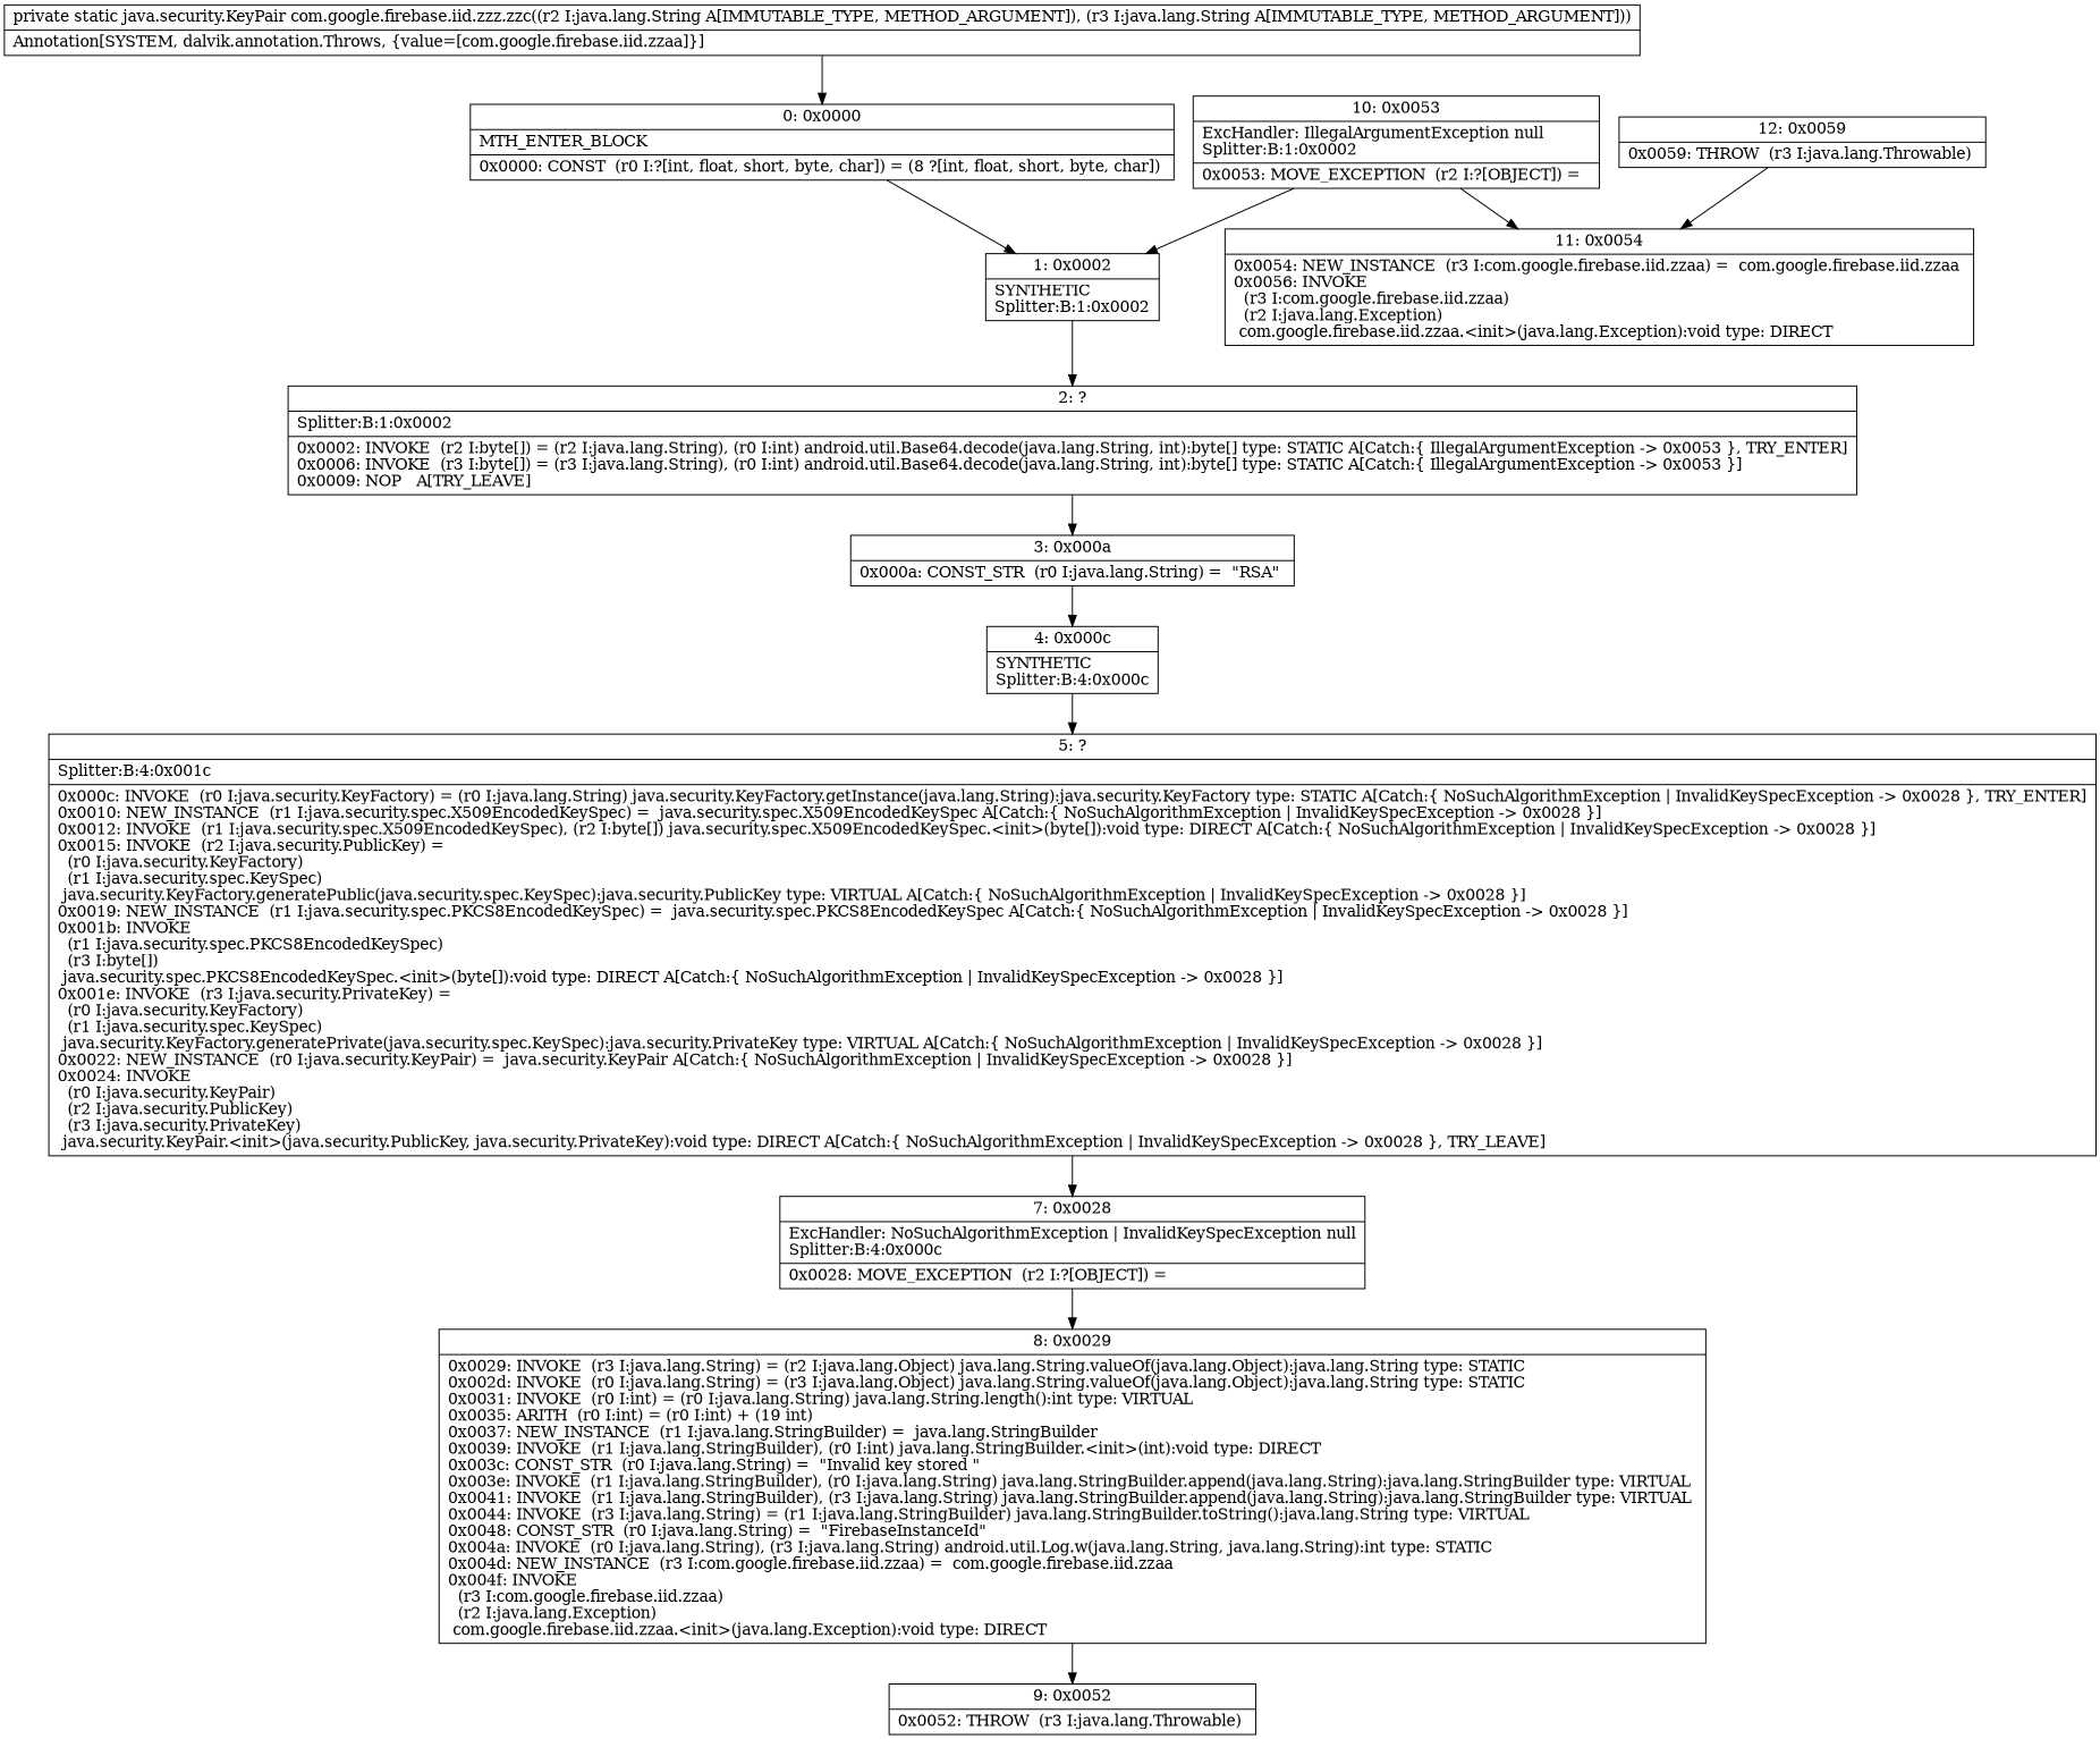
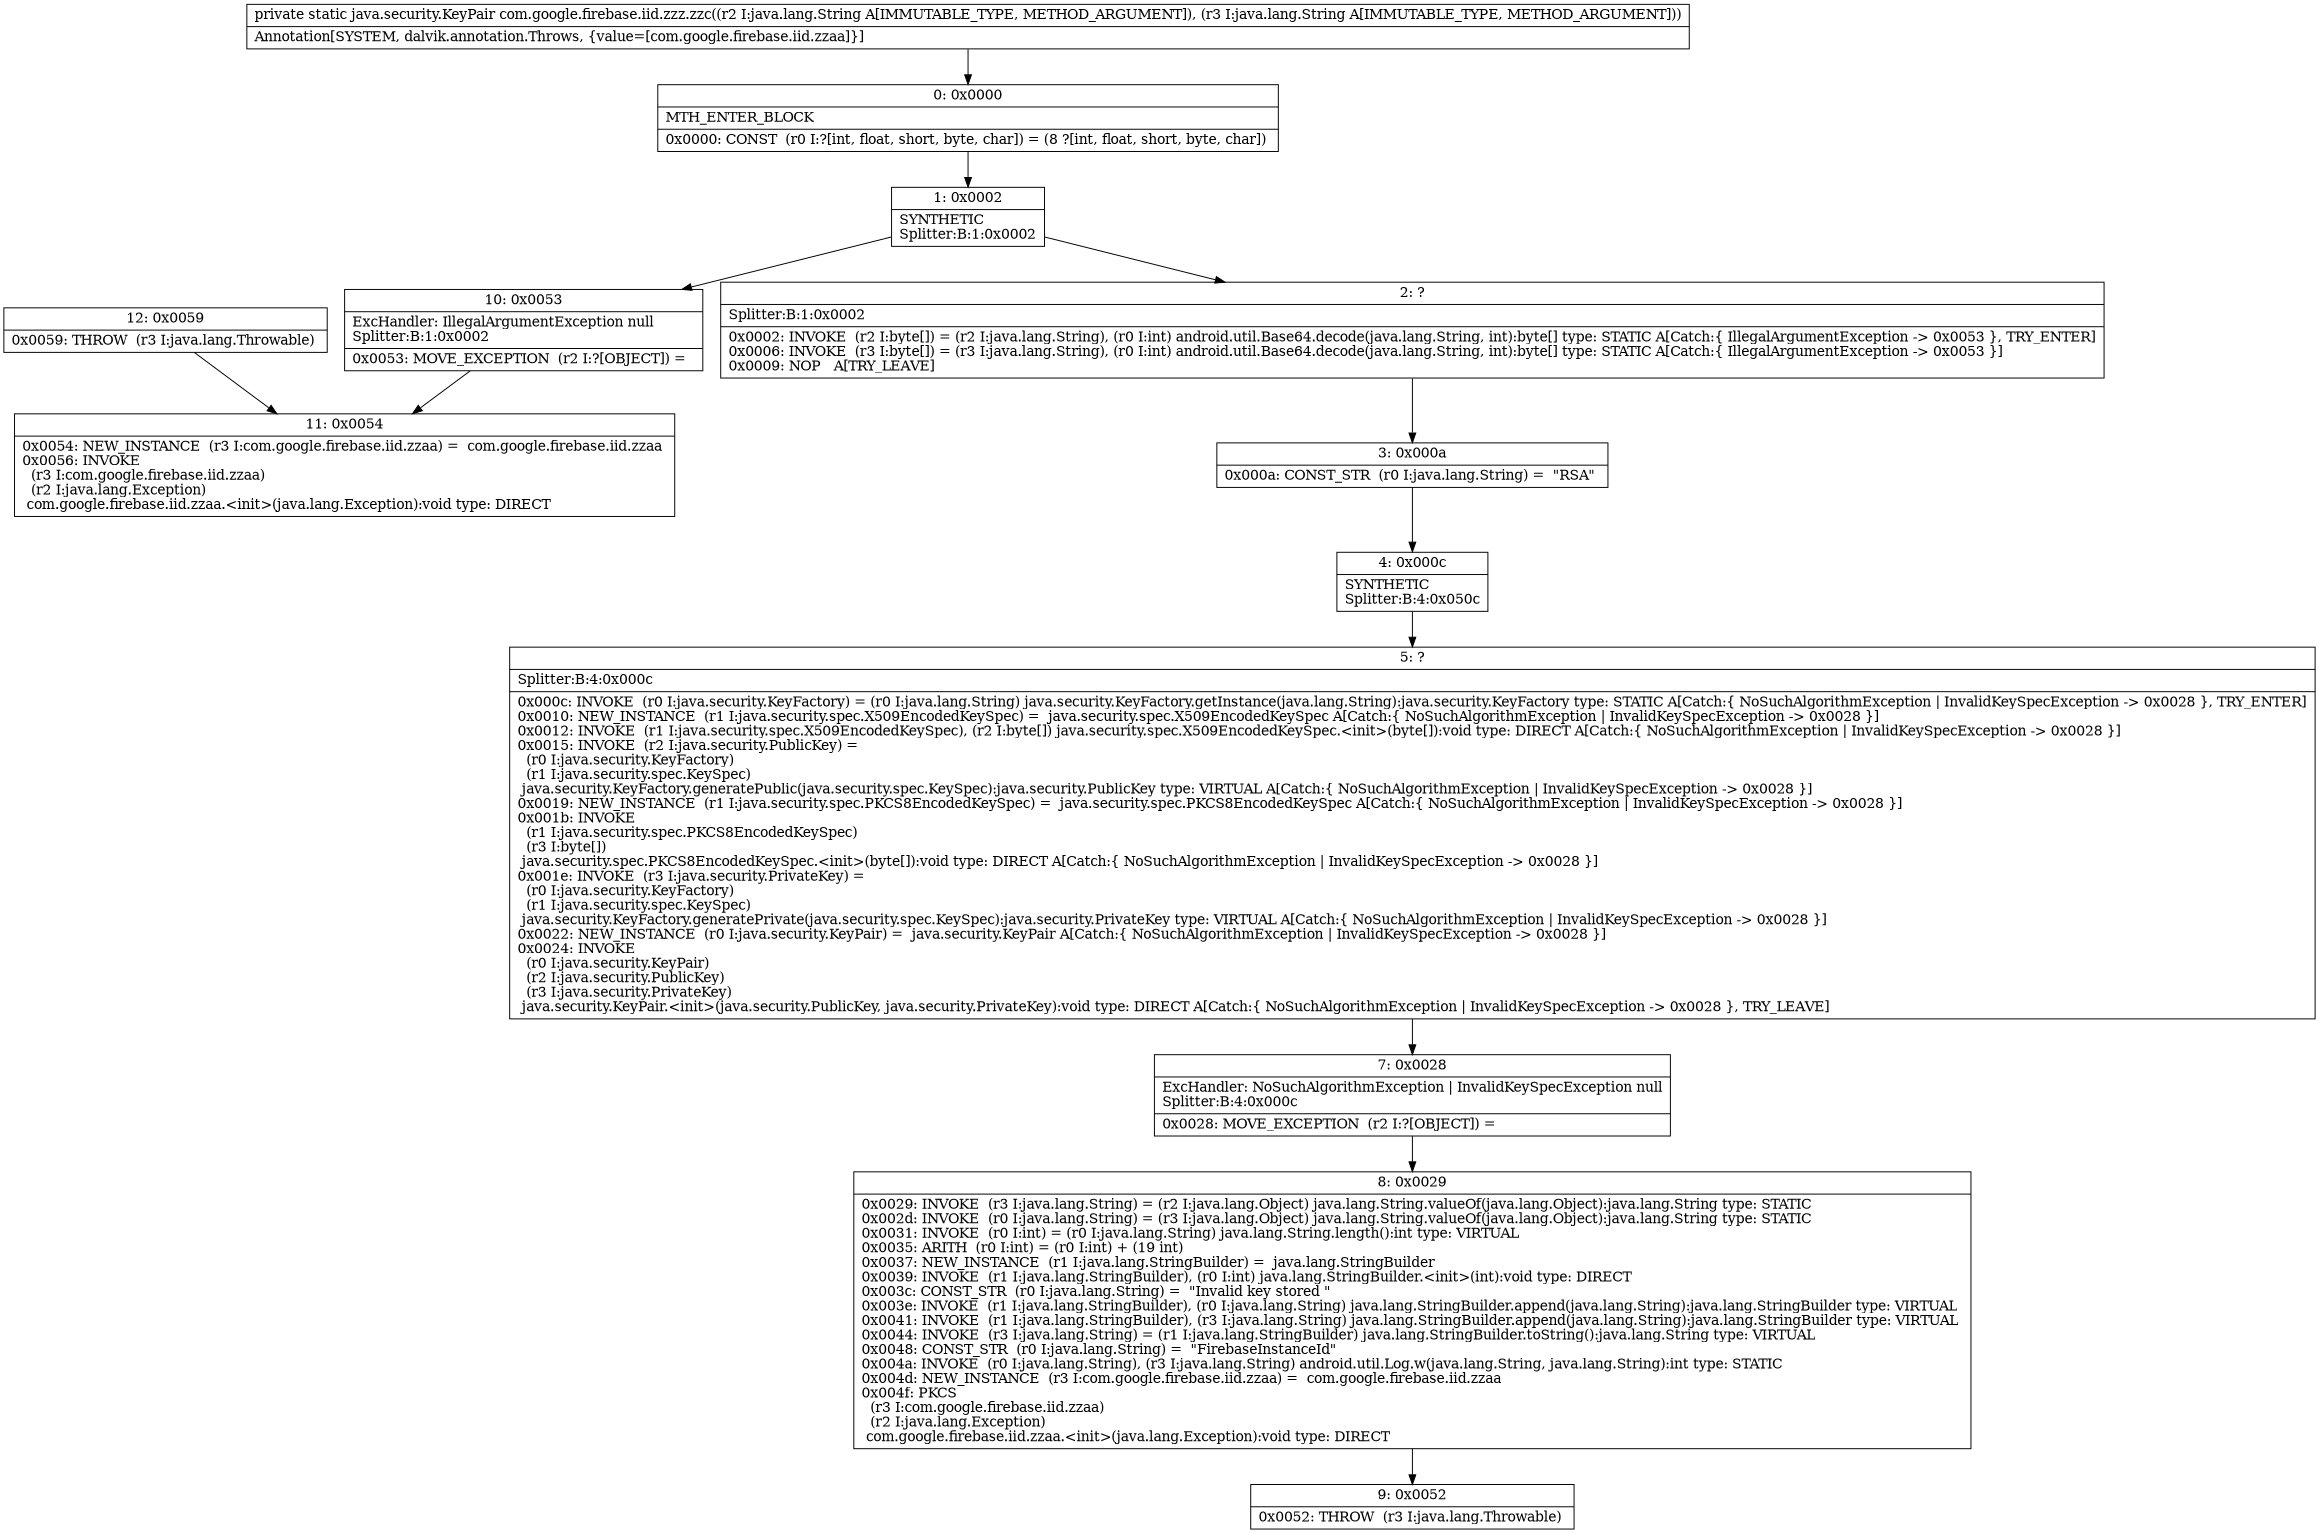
  digraph {
    node [shape=record]
    n1 [label="{0\:\ 0x0000|MTH_ENTER_BLOCK\l|0x0000: CONST  (r0 I:?[int, float, short, byte, char]) = (8 ?[int, float, short, byte, char]) \l}"]
    n2 [label="{1\:\ 0x0002|SYNTHETIC\lSplitter:B:1:0x0002\l}"]
    n3 [label="{2\:\ ?|Splitter:B:1:0x0002\l|0x0002: INVOKE  (r2 I:byte[]) = (r2 I:java.lang.String), (r0 I:int) android.util.Base64.decode(java.lang.String, int):byte[] type: STATIC A[Catch:\{ IllegalArgumentException \-\> 0x0053 \}, TRY_ENTER]\l0x0006: INVOKE  (r3 I:byte[]) = (r3 I:java.lang.String), (r0 I:int) android.util.Base64.decode(java.lang.String, int):byte[] type: STATIC A[Catch:\{ IllegalArgumentException \-\> 0x0053 \}]\l0x0009: NOP   A[TRY_LEAVE]\l}"]
    n4 [label="{10\:\ 0x0053|ExcHandler: IllegalArgumentException null\lSplitter:B:1:0x0002\l|0x0053: MOVE_EXCEPTION  (r2 I:?[OBJECT]) =  \l}"]
    n5 [label="{3\:\ 0x000a|0x000a: CONST_STR  (r0 I:java.lang.String) =  \"RSA\" \l}"]
    n6 [label="{11\:\ 0x0054|0x0054: NEW_INSTANCE  (r3 I:com.google.firebase.iid.zzaa) =  com.google.firebase.iid.zzaa \l0x0056: INVOKE  \l  (r3 I:com.google.firebase.iid.zzaa)\l  (r2 I:java.lang.Exception)\l com.google.firebase.iid.zzaa.\<init\>(java.lang.Exception):void type: DIRECT \l}"]
-   n7 [label="{4\:\ 0x000c|SYNTHETIC\lSplitter:B:4:0x000c\l}"]
-   n8 [label="{5\:\ ?|Splitter:B:4:0x001c\l|0x000c: INVOKE  (r0 I:java.security.KeyFactory) = (r0 I:java.lang.String) java.security.KeyFactory.getInstance(java.lang.String):java.security.KeyFactory type: STATIC A[Catch:\{ NoSuchAlgorithmException \| InvalidKeySpecException \-\> 0x0028 \}, TRY_ENTER]\l0x0010: NEW_INSTANCE  (r1 I:java.security.spec.X509EncodedKeySpec) =  java.security.spec.X509EncodedKeySpec A[Catch:\{ NoSuchAlgorithmException \| InvalidKeySpecException \-\> 0x0028 \}]\l0x0012: INVOKE  (r1 I:java.security.spec.X509EncodedKeySpec), (r2 I:byte[]) java.security.spec.X509EncodedKeySpec.\<init\>(byte[]):void type: DIRECT A[Catch:\{ NoSuchAlgorithmException \| InvalidKeySpecException \-\> 0x0028 \}]\l0x0015: INVOKE  (r2 I:java.security.PublicKey) = \l  (r0 I:java.security.KeyFactory)\l  (r1 I:java.security.spec.KeySpec)\l java.security.KeyFactory.generatePublic(java.security.spec.KeySpec):java.security.PublicKey type: VIRTUAL A[Catch:\{ NoSuchAlgorithmException \| InvalidKeySpecException \-\> 0x0028 \}]\l0x0019: NEW_INSTANCE  (r1 I:java.security.spec.PKCS8EncodedKeySpec) =  java.security.spec.PKCS8EncodedKeySpec A[Catch:\{ NoSuchAlgorithmException \| InvalidKeySpecException \-\> 0x0028 \}]\l0x001b: INVOKE  \l  (r1 I:java.security.spec.PKCS8EncodedKeySpec)\l  (r3 I:byte[])\l java.security.spec.PKCS8EncodedKeySpec.\<init\>(byte[]):void type: DIRECT A[Catch:\{ NoSuchAlgorithmException \| InvalidKeySpecException \-\> 0x0028 \}]\l0x001e: INVOKE  (r3 I:java.security.PrivateKey) = \l  (r0 I:java.security.KeyFactory)\l  (r1 I:java.security.spec.KeySpec)\l java.security.KeyFactory.generatePrivate(java.security.spec.KeySpec):java.security.PrivateKey type: VIRTUAL A[Catch:\{ NoSuchAlgorithmException \| InvalidKeySpecException \-\> 0x0028 \}]\l0x0022: NEW_INSTANCE  (r0 I:java.security.KeyPair) =  java.security.KeyPair A[Catch:\{ NoSuchAlgorithmException \| InvalidKeySpecException \-\> 0x0028 \}]\l0x0024: INVOKE  \l  (r0 I:java.security.KeyPair)\l  (r2 I:java.security.PublicKey)\l  (r3 I:java.security.PrivateKey)\l java.security.KeyPair.\<init\>(java.security.PublicKey, java.security.PrivateKey):void type: DIRECT A[Catch:\{ NoSuchAlgorithmException \| InvalidKeySpecException \-\> 0x0028 \}, TRY_LEAVE]\l}"]
+   n7 [label="{4\:\ 0x000c|SYNTHETIC\lSplitter:B:4:0x050c\l}"]
+   n8 [label="{5\:\ ?|Splitter:B:4:0x000c\l|0x000c: INVOKE  (r0 I:java.security.KeyFactory) = (r0 I:java.lang.String) java.security.KeyFactory.getInstance(java.lang.String):java.security.KeyFactory type: STATIC A[Catch:\{ NoSuchAlgorithmException \| InvalidKeySpecException \-\> 0x0028 \}, TRY_ENTER]\l0x0010: NEW_INSTANCE  (r1 I:java.security.spec.X509EncodedKeySpec) =  java.security.spec.X509EncodedKeySpec A[Catch:\{ NoSuchAlgorithmException \| InvalidKeySpecException \-\> 0x0028 \}]\l0x0012: INVOKE  (r1 I:java.security.spec.X509EncodedKeySpec), (r2 I:byte[]) java.security.spec.X509EncodedKeySpec.\<init\>(byte[]):void type: DIRECT A[Catch:\{ NoSuchAlgorithmException \| InvalidKeySpecException \-\> 0x0028 \}]\l0x0015: INVOKE  (r2 I:java.security.PublicKey) = \l  (r0 I:java.security.KeyFactory)\l  (r1 I:java.security.spec.KeySpec)\l java.security.KeyFactory.generatePublic(java.security.spec.KeySpec):java.security.PublicKey type: VIRTUAL A[Catch:\{ NoSuchAlgorithmException \| InvalidKeySpecException \-\> 0x0028 \}]\l0x0019: NEW_INSTANCE  (r1 I:java.security.spec.PKCS8EncodedKeySpec) =  java.security.spec.PKCS8EncodedKeySpec A[Catch:\{ NoSuchAlgorithmException \| InvalidKeySpecException \-\> 0x0028 \}]\l0x001b: INVOKE  \l  (r1 I:java.security.spec.PKCS8EncodedKeySpec)\l  (r3 I:byte[])\l java.security.spec.PKCS8EncodedKeySpec.\<init\>(byte[]):void type: DIRECT A[Catch:\{ NoSuchAlgorithmException \| InvalidKeySpecException \-\> 0x0028 \}]\l0x001e: INVOKE  (r3 I:java.security.PrivateKey) = \l  (r0 I:java.security.KeyFactory)\l  (r1 I:java.security.spec.KeySpec)\l java.security.KeyFactory.generatePrivate(java.security.spec.KeySpec):java.security.PrivateKey type: VIRTUAL A[Catch:\{ NoSuchAlgorithmException \| InvalidKeySpecException \-\> 0x0028 \}]\l0x0022: NEW_INSTANCE  (r0 I:java.security.KeyPair) =  java.security.KeyPair A[Catch:\{ NoSuchAlgorithmException \| InvalidKeySpecException \-\> 0x0028 \}]\l0x0024: INVOKE  \l  (r0 I:java.security.KeyPair)\l  (r2 I:java.security.PublicKey)\l  (r3 I:java.security.PrivateKey)\l java.security.KeyPair.\<init\>(java.security.PublicKey, java.security.PrivateKey):void type: DIRECT A[Catch:\{ NoSuchAlgorithmException \| InvalidKeySpecException \-\> 0x0028 \}, TRY_LEAVE]\l}"]
    n9 [label="{7\:\ 0x0028|ExcHandler: NoSuchAlgorithmException \| InvalidKeySpecException null\lSplitter:B:4:0x000c\l|0x0028: MOVE_EXCEPTION  (r2 I:?[OBJECT]) =  \l}"]
-   n10 [label="{8\:\ 0x0029|0x0029: INVOKE  (r3 I:java.lang.String) = (r2 I:java.lang.Object) java.lang.String.valueOf(java.lang.Object):java.lang.String type: STATIC \l0x002d: INVOKE  (r0 I:java.lang.String) = (r3 I:java.lang.Object) java.lang.String.valueOf(java.lang.Object):java.lang.String type: STATIC \l0x0031: INVOKE  (r0 I:int) = (r0 I:java.lang.String) java.lang.String.length():int type: VIRTUAL \l0x0035: ARITH  (r0 I:int) = (r0 I:int) + (19 int) \l0x0037: NEW_INSTANCE  (r1 I:java.lang.StringBuilder) =  java.lang.StringBuilder \l0x0039: INVOKE  (r1 I:java.lang.StringBuilder), (r0 I:int) java.lang.StringBuilder.\<init\>(int):void type: DIRECT \l0x003c: CONST_STR  (r0 I:java.lang.String) =  \"Invalid key stored \" \l0x003e: INVOKE  (r1 I:java.lang.StringBuilder), (r0 I:java.lang.String) java.lang.StringBuilder.append(java.lang.String):java.lang.StringBuilder type: VIRTUAL \l0x0041: INVOKE  (r1 I:java.lang.StringBuilder), (r3 I:java.lang.String) java.lang.StringBuilder.append(java.lang.String):java.lang.StringBuilder type: VIRTUAL \l0x0044: INVOKE  (r3 I:java.lang.String) = (r1 I:java.lang.StringBuilder) java.lang.StringBuilder.toString():java.lang.String type: VIRTUAL \l0x0048: CONST_STR  (r0 I:java.lang.String) =  \"FirebaseInstanceId\" \l0x004a: INVOKE  (r0 I:java.lang.String), (r3 I:java.lang.String) android.util.Log.w(java.lang.String, java.lang.String):int type: STATIC \l0x004d: NEW_INSTANCE  (r3 I:com.google.firebase.iid.zzaa) =  com.google.firebase.iid.zzaa \l0x004f: INVOKE  \l  (r3 I:com.google.firebase.iid.zzaa)\l  (r2 I:java.lang.Exception)\l com.google.firebase.iid.zzaa.\<init\>(java.lang.Exception):void type: DIRECT \l}"]
+   n10 [label="{8\:\ 0x0029|0x0029: INVOKE  (r3 I:java.lang.String) = (r2 I:java.lang.Object) java.lang.String.valueOf(java.lang.Object):java.lang.String type: STATIC \l0x002d: INVOKE  (r0 I:java.lang.String) = (r3 I:java.lang.Object) java.lang.String.valueOf(java.lang.Object):java.lang.String type: STATIC \l0x0031: INVOKE  (r0 I:int) = (r0 I:java.lang.String) java.lang.String.length():int type: VIRTUAL \l0x0035: ARITH  (r0 I:int) = (r0 I:int) + (19 int) \l0x0037: NEW_INSTANCE  (r1 I:java.lang.StringBuilder) =  java.lang.StringBuilder \l0x0039: INVOKE  (r1 I:java.lang.StringBuilder), (r0 I:int) java.lang.StringBuilder.\<init\>(int):void type: DIRECT \l0x003c: CONST_STR  (r0 I:java.lang.String) =  \"Invalid key stored \" \l0x003e: INVOKE  (r1 I:java.lang.StringBuilder), (r0 I:java.lang.String) java.lang.StringBuilder.append(java.lang.String):java.lang.StringBuilder type: VIRTUAL \l0x0041: INVOKE  (r1 I:java.lang.StringBuilder), (r3 I:java.lang.String) java.lang.StringBuilder.append(java.lang.String):java.lang.StringBuilder type: VIRTUAL \l0x0044: INVOKE  (r3 I:java.lang.String) = (r1 I:java.lang.StringBuilder) java.lang.StringBuilder.toString():java.lang.String type: VIRTUAL \l0x0048: CONST_STR  (r0 I:java.lang.String) =  \"FirebaseInstanceId\" \l0x004a: INVOKE  (r0 I:java.lang.String), (r3 I:java.lang.String) android.util.Log.w(java.lang.String, java.lang.String):int type: STATIC \l0x004d: NEW_INSTANCE  (r3 I:com.google.firebase.iid.zzaa) =  com.google.firebase.iid.zzaa \l0x004f: PKCS  \l  (r3 I:com.google.firebase.iid.zzaa)\l  (r2 I:java.lang.Exception)\l com.google.firebase.iid.zzaa.\<init\>(java.lang.Exception):void type: DIRECT \l}"]
    n11 [label="{9\:\ 0x0052|0x0052: THROW  (r3 I:java.lang.Throwable) \l}"]
    n12 [label="{12\:\ 0x0059|0x0059: THROW  (r3 I:java.lang.Throwable) \l}"]
    n13 [label="{private static java.security.KeyPair com.google.firebase.iid.zzz.zzc((r2 I:java.lang.String A[IMMUTABLE_TYPE, METHOD_ARGUMENT]), (r3 I:java.lang.String A[IMMUTABLE_TYPE, METHOD_ARGUMENT]))  | Annotation[SYSTEM, dalvik.annotation.Throws, \{value=[com.google.firebase.iid.zzaa]\}]\l}"]
    n1 -> n2
    n2 -> n3
-   n4 -> n2
+   n2 -> n4
    n3 -> n5
    n4 -> n6
    n5 -> n7
    n7 -> n8
    n8 -> n9
    n9 -> n10
    n10 -> n11
    n12 -> n6
    n13 -> n1
  }
